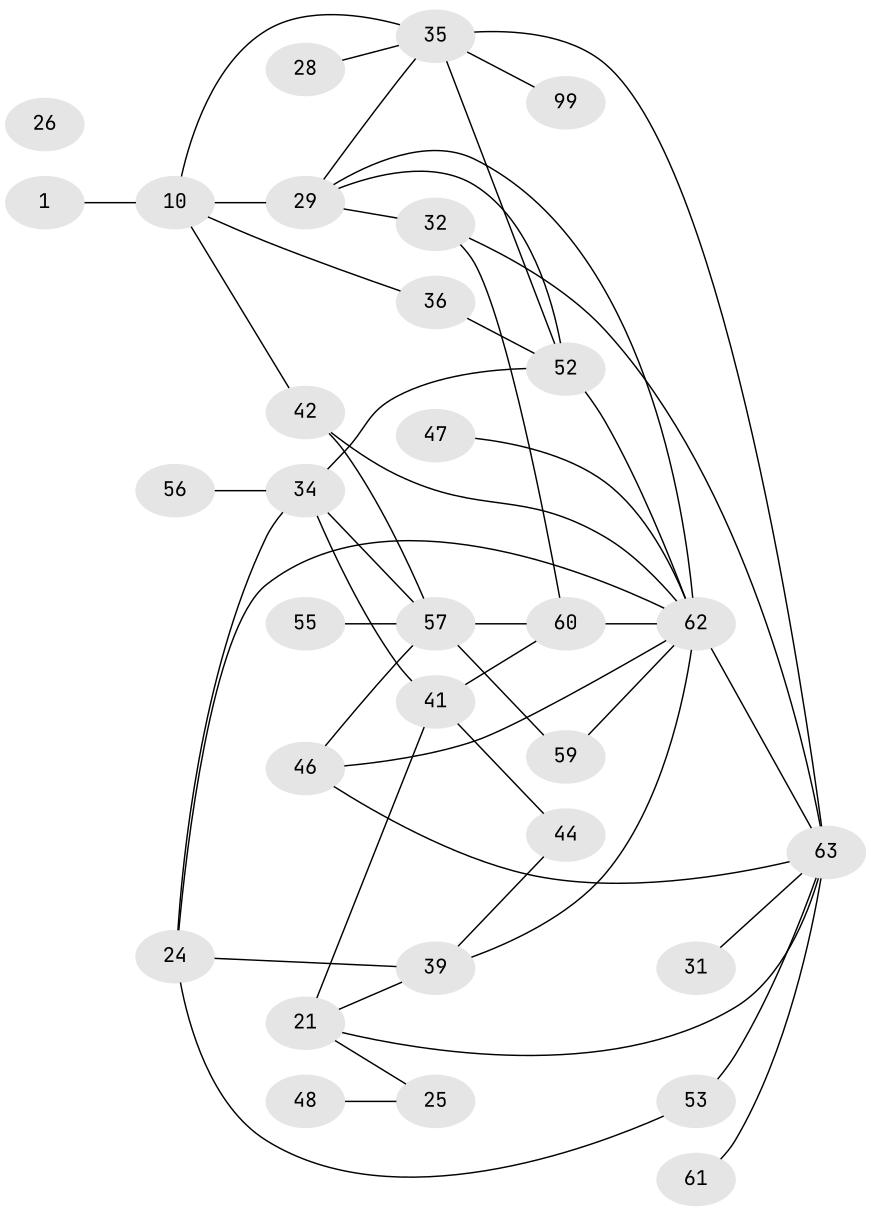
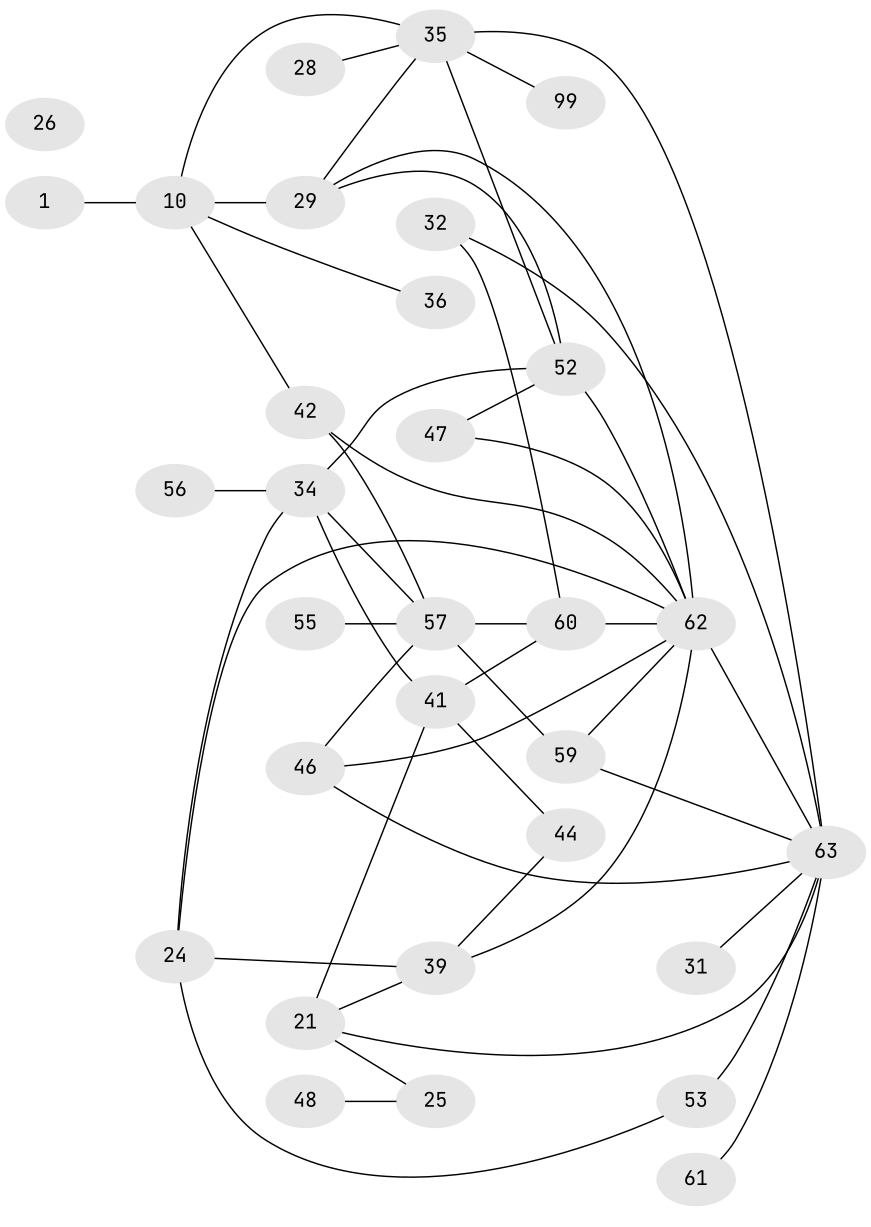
  graph {
    fontname="JetBrains Mono"
    rankdir=LR
    node [color=gray90 fontname="JetBrains Mono" style=filled]
    edge [fontname="JetBrains Mono"]
    1
    10
    29 [super="+6"]
    35 [super="+30"]
    36
    42 [super="+37"]
    62 [super="+54+58"]
    32
    52 [super="+40"]
    63 [super="+23+51+48"]
    n11 [label=99]
    57 [super="+7+20+50"]
    n13 [label=48]
    25
    21
    39 [super="+33"]
    41
    44
    60 [super="+9"]
    24 [super="+2"]
    34 [super="+5+15"]
    53
    26
    28
    31
    59 [super="+16"]
    46 [super="+19+38"]
    47
    55
    56 [super="+8"]
    61
    1 -- 10
    10 -- 29 [weight=2]
    10 -- 35
    10 -- 36
    10 -- 42
    29 -- 35
    29 -- 62
-   29 -- 32 [weight=2]
    29 -- 52
    35 -- 52 [weight=2]
    35 -- 63 [weight=3]
    35 -- n11
-   36 -- 52
+   47 -- 52
    42 -- 62
    42 -- 57
    62 -- 63
    32 -- 63
    32 -- 60
    52 -- 62 [weight=3]
    57 -- 60
    57 -- 59
    n13 -- 25
    21 -- 63
    21 -- 25
    21 -- 39
    21 -- 41
    39 -- 62 [weight=2]
    39 -- 44
    41 -- 44
    41 -- 60
    60 -- 62
    24 -- 62
    24 -- 39 [weight=2]
    24 -- 34
    24 -- 53
    34 -- 52 [weight=3]
    34 -- 57
    34 -- 41 [weight=2]
    53 -- 63
    28 -- 35 [weight=2]
    31 -- 63
    59 -- 62
+   59 -- 63 [weight=2]
    46 -- 62 [weight=3]
    46 -- 63 [weight=3]
    46 -- 57 [weight=2]
    47 -- 62
    55 -- 57
    56 -- 34 [weight=2]
    61 -- 63
  }
